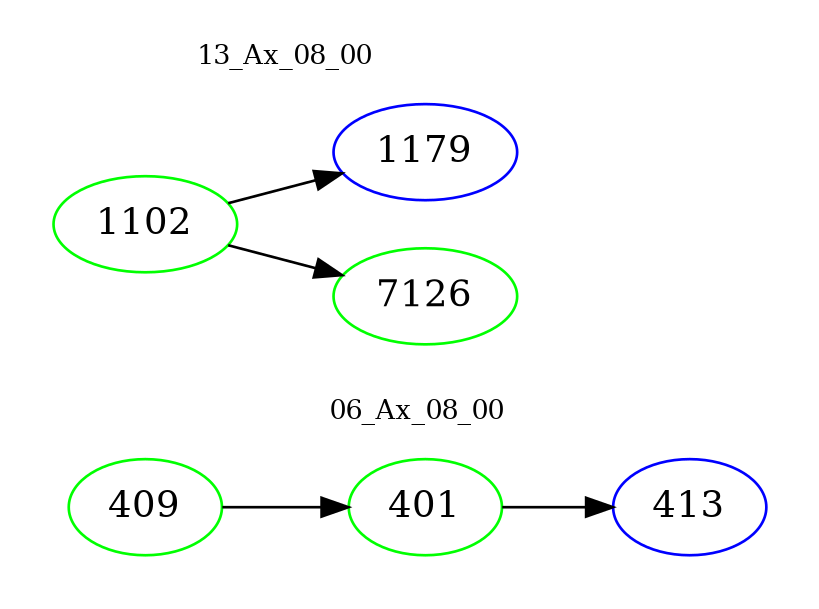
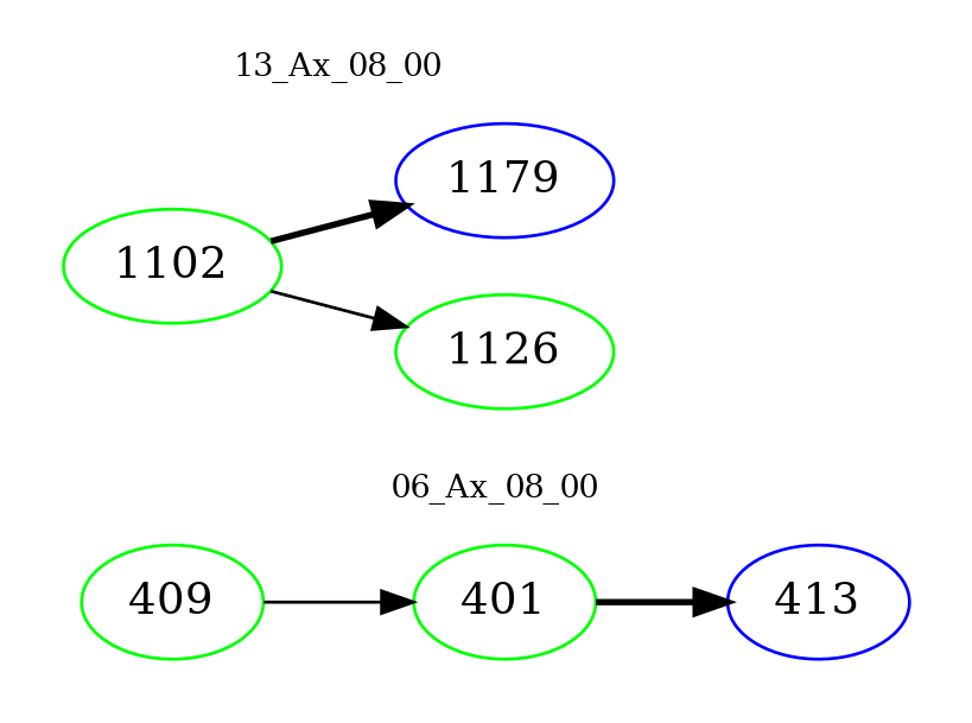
  digraph {
    rankdir=LR
    node [color=green]
    edge [color=black style=solid]
    n1 [label=409]
    n2 [label=401]
    n3 [color=blue label=413]
-   n4 [label=7126]
+   n4 [label=1126]
    n5 [label=1102]
    n6 [color=blue label=1179]
    subgraph cluster_1 {
      color=white
      fontsize=10
      label="06_Ax_08_00"
      n1
      n2
      n3
    }
    subgraph cluster_2 {
      color=white
      fontsize=10
      label="13_Ax_08_00"
      n4
      n5
      n6
    }
    n1 -> n2
-   n2 -> n3
+   n2 -> n3 [style=bold]
    n5 -> n4
-   n5 -> n6
+   n5 -> n6 [style=bold]
  }
